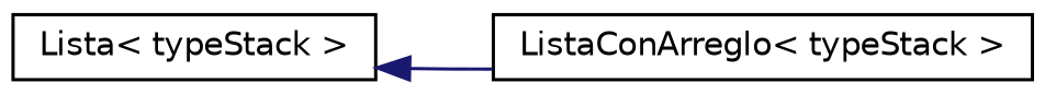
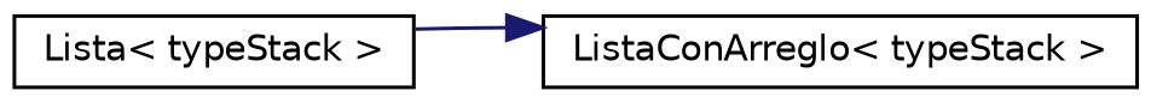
  digraph {
    rankdir=LR
    node [color=black fillcolor=white fontname=Helvetica fontsize=10 shape=record style=filled]
    n1 [height=0.2 label="Lista\< typeStack \>" width=0.4]
    n2 [height=0.2 label="ListaConArreglo\< typeStack \>" width=0.4]
-   n1 -> n2 [color=midnightblue dir=back fontname=Helvetica fontsize=10 labelfontname=Helvetica labelfontsize=10 style=solid]
+   n2 -> n1 [color=midnightblue dir=back fontname=Helvetica fontsize=10 labelfontname=Helvetica labelfontsize=10 style=solid]
  }
